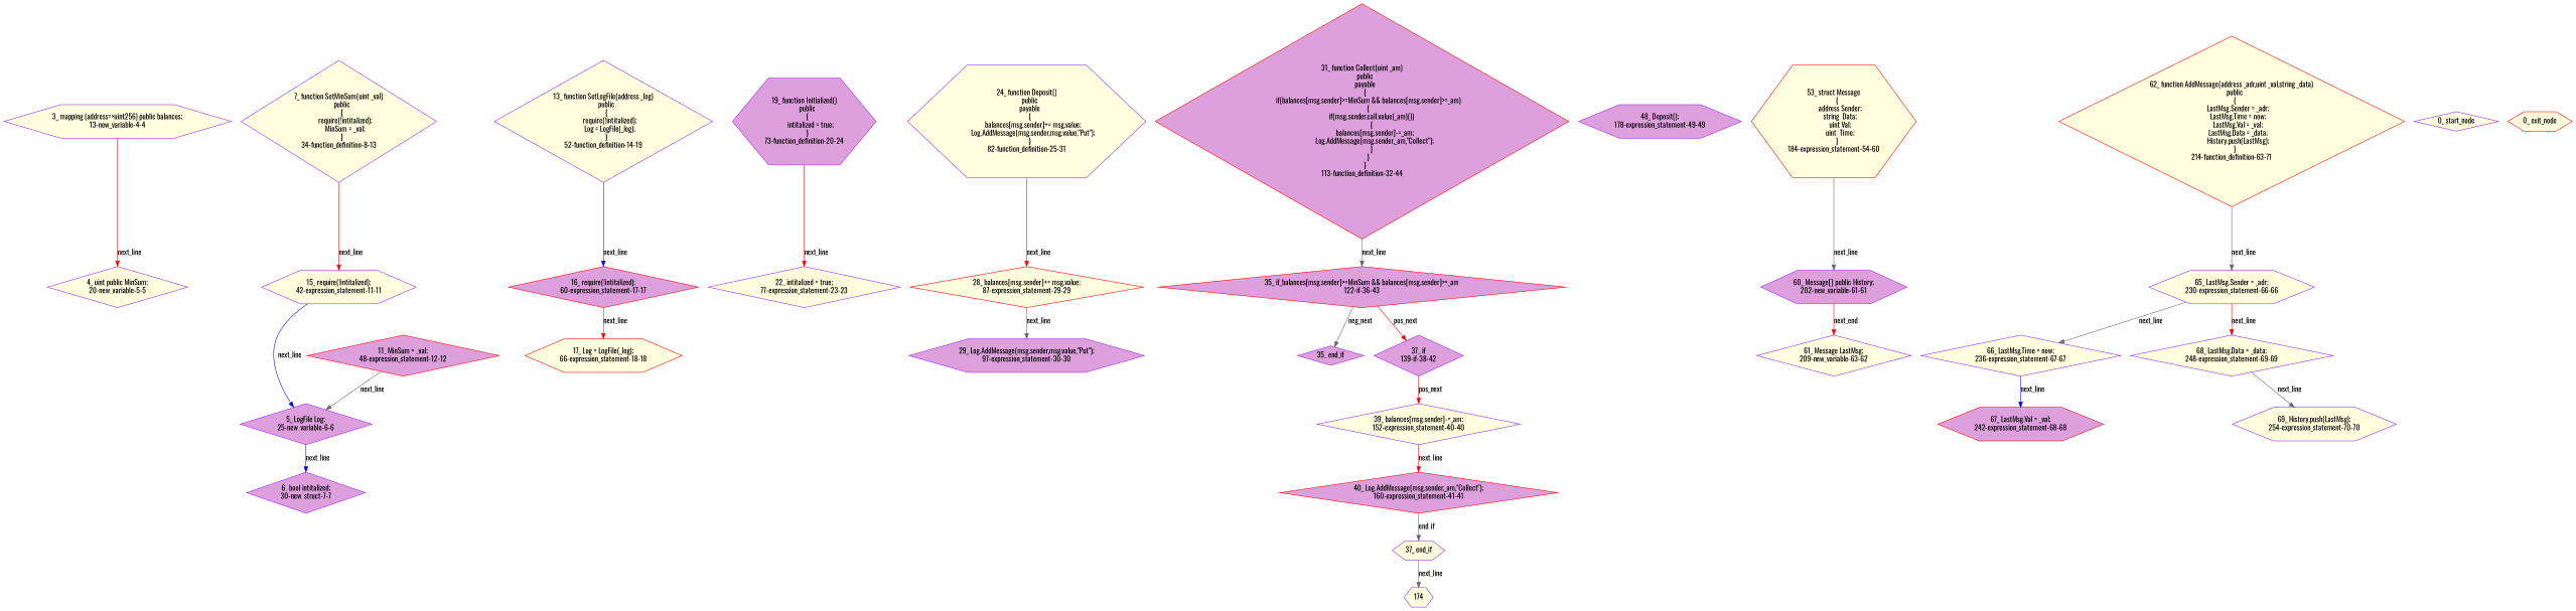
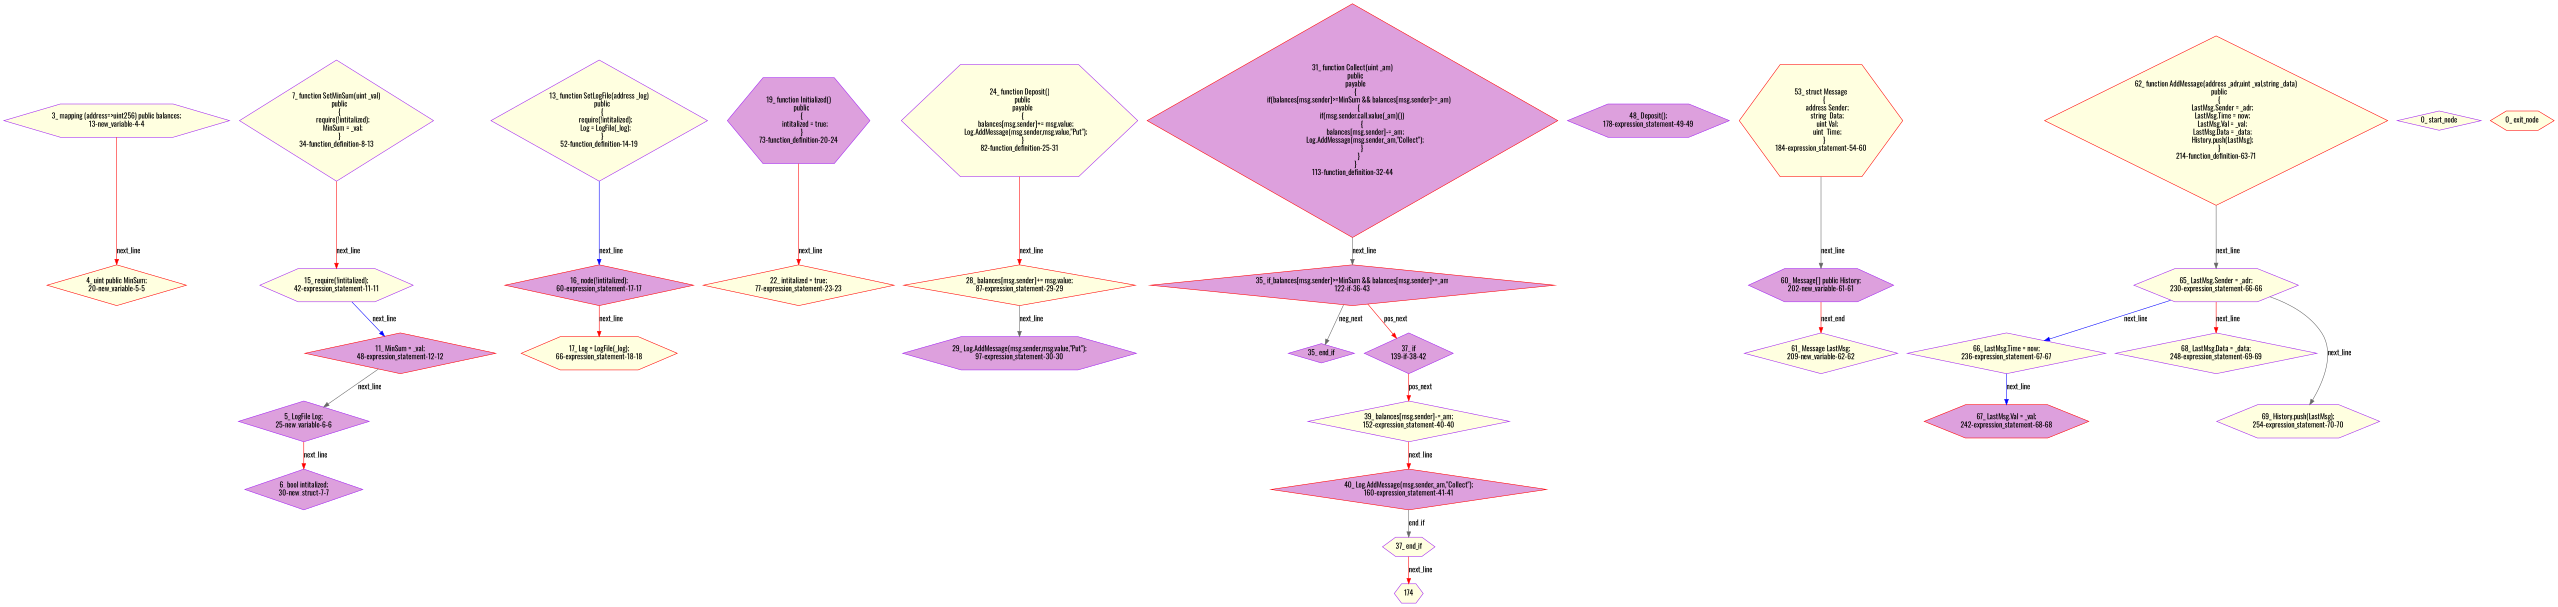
  digraph {
    fontname=Oswald
    node [color=purple fillcolor=lightyellow fontname=Oswald shape=diamond style=filled type_label=expression_statement]
    edge [color=red controlflow_type=next_line edge_type=CFG_edge fontname=Oswald]
    n1 [label="3_ mapping (address=>uint256) public balances;\n13-new_variable-4-4" shape=hexagon type_label=new_variable]
-   n2 [label="4_ uint public MinSum;\n20-new_variable-5-5" type_label=new_variable]
+   n2 [color=red label="4_ uint public MinSum;\n20-new_variable-5-5" type_label=new_variable]
    n3 [fillcolor=plum label="5_ LogFile Log;\n25-new_variable-6-6" type_label=new_variable]
    n4 [fillcolor=plum label="6_ bool intitalized;\n30-new_struct-7-7" type_label=new_variable]
    n5 [label="7_ function SetMinSum(uint _val)\n    public\n    {\n        require(!intitalized);\n        MinSum = _val;\n    }\n34-function_definition-8-13" method="SetMinSum(uint _val)" type_label=function_definition]
    n6 [label="15_ require(!intitalized);\n42-expression_statement-11-11" method="SetMinSum(uint _val)" shape=hexagon]
    n7 [color=red fillcolor=plum label="11_ MinSum = _val;\n48-expression_statement-12-12" method="SetMinSum(uint _val)"]
    n8 [label="13_ function SetLogFile(address _log)\n    public\n    {\n        require(!intitalized);\n        Log = LogFile(_log);\n    }\n52-function_definition-14-19" method="SetLogFile(address _log)" type_label=function_definition]
-   n9 [color=red fillcolor=plum label="16_ require(!intitalized);\n60-expression_statement-17-17" method="SetLogFile(address _log)"]
+   n9 [color=red fillcolor=plum label="16_ node(!intitalized);\n60-expression_statement-17-17" method="SetLogFile(address _log)"]
    n10 [color=red label="17_ Log = LogFile(_log);\n66-expression_statement-18-18" method="SetLogFile(address _log)" shape=hexagon]
    n11 [fillcolor=plum label="19_ function Initialized()\n    public\n    {\n        intitalized = true;\n    }\n73-function_definition-20-24" method="Initialized()" shape=hexagon type_label=function_definition]
-   n12 [label="22_ intitalized = true;\n77-expression_statement-23-23" method="Initialized()"]
+   n12 [color=red label="22_ intitalized = true;\n77-expression_statement-23-23" method="Initialized()"]
    n13 [label="24_ function Deposit()\n    public\n    payable\n    {\n        balances[msg.sender]+= msg.value;\n        Log.AddMessage(msg.sender,msg.value,\"Put\");\n    }\n82-function_definition-25-31" method="Deposit()" shape=hexagon type_label=function_definition]
    n14 [color=red label="28_ balances[msg.sender]+= msg.value;\n87-expression_statement-29-29" method="Deposit()"]
    n15 [fillcolor=plum label="29_ Log.AddMessage(msg.sender,msg.value,\"Put\");\n97-expression_statement-30-30" method="Deposit()" shape=hexagon]
    n16 [color=red fillcolor=plum label="31_ function Collect(uint _am)\n    public\n    payable\n    {\n        if(balances[msg.sender]>=MinSum && balances[msg.sender]>=_am)\n        {\n            if(msg.sender.call.value(_am)())\n            {\n                balances[msg.sender]-=_am;\n                Log.AddMessage(msg.sender,_am,\"Collect\");\n            }\n        }\n    }\n113-function_definition-32-44" method="Collect(uint _am)" type_label=function_definition]
    n17 [color=red fillcolor=plum label="35_ if_balances[msg.sender]>=MinSum && balances[msg.sender]>=_am\n122-if-36-43" method="Collect(uint _am)" type_label=if]
    n18 [fillcolor=plum label="35_ end_if" method="Collect(uint _am)" type_label=end_if]
    n19 [fillcolor=plum label="37_ if\n139-if-38-42" method="Collect(uint _am)" type_label=if]
    n20 [label="39_ balances[msg.sender]-=_am;\n152-expression_statement-40-40" method="Collect(uint _am)"]
    n21 [label="37_ end_if" method="Collect(uint _am)" shape=hexagon type_label=end_if]
    174 [shape=hexagon type_label=""]
    n23 [color=red fillcolor=plum label="40_ Log.AddMessage(msg.sender,_am,\"Collect\");\n160-expression_statement-41-41" method="Collect(uint _am)"]
    n24 [fillcolor=plum label="48_ Deposit();\n178-expression_statement-49-49" shape=hexagon]
    n25 [color=red label="53_ struct Message\n    {\n        address Sender;\n        string  Data;\n        uint Val;\n        uint  Time;\n    }\n184-expression_statement-54-60" method="Message()" shape=hexagon]
    n26 [fillcolor=plum label="60_ Message[] public History;\n202-new_variable-61-61" shape=hexagon type_label=new_variable]
-   n27 [label="61_ Message LastMsg;\n209-new_variable-63-62" type_label=new_variable]
+   n27 [label="61_ Message LastMsg;\n209-new_variable-62-62" type_label=new_variable]
    n28 [color=red label="62_ function AddMessage(address _adr,uint _val,string _data)\n    public\n    {\n        LastMsg.Sender = _adr;\n        LastMsg.Time = now;\n        LastMsg.Val = _val;\n        LastMsg.Data = _data;\n        History.push(LastMsg);\n    }\n214-function_definition-63-71" method="AddMessage(address _adr,uint _val,string _data)" type_label=function_definition]
    n29 [label="65_ LastMsg.Sender = _adr;\n230-expression_statement-66-66" method="AddMessage(address _adr,uint _val,string _data)" shape=hexagon]
    n30 [label="66_ LastMsg.Time = now;\n236-expression_statement-67-67" method="AddMessage(address _adr,uint _val,string _data)"]
    n31 [label="68_ LastMsg.Data = _data;\n248-expression_statement-69-69" method="AddMessage(address _adr,uint _val,string _data)"]
    n32 [color=red fillcolor=plum label="67_ LastMsg.Val = _val;\n242-expression_statement-68-68" method="AddMessage(address _adr,uint _val,string _data)" shape=hexagon]
    n33 [label="69_ History.push(LastMsg);\n254-expression_statement-70-70" method="AddMessage(address _adr,uint _val,string _data)" shape=hexagon]
    n34 [label="0_ start_node" type_label=start]
    n35 [color=red label="0_ exit_node" shape=hexagon type_label=exit]
    n1 -> n2 [label=next_line]
-   n3 -> n4 [color=blue label=next_line]
+   n3 -> n4 [label=next_line]
    n5 -> n6 [label=next_line]
-   n6 -> n3 [color=blue label=next_line]
+   n6 -> n7 [color=blue label=next_line]
    n7 -> n3 [color=gray40 label=next_line]
    n8 -> n9 [color=blue label=next_line]
    n9 -> n10 [label=next_line]
    n11 -> n12 [label=next_line]
    n13 -> n14 [label=next_line]
    n14 -> n15 [color=gray40 label=next_line]
    n16 -> n17 [color=gray40 label=next_line]
    n17 -> n18 [color=gray40 controlflow_type=neg_next label=neg_next]
    n17 -> n19 [controlflow_type=pos_next label=pos_next]
    n19 -> n20 [controlflow_type=pos_next label=pos_next]
    n20 -> n23 [label=next_line]
-   n21 -> 174 [color=gray40 label=next_line]
+   n21 -> 174 [label=next_line]
    n23 -> n21 [color=gray40 controlflow_type=end_if label=end_if]
    n25 -> n26 [color=gray40 label=next_line]
    n26 -> n27 [label=next_end]
    n28 -> n29 [color=gray40 label=next_line]
-   n29 -> n30 [color=gray40 label=next_line]
+   n29 -> n30 [color=blue label=next_line]
    n29 -> n31 [label=next_line]
    n30 -> n32 [color=blue label=next_line]
-   n31 -> n33 [color=gray40 label=next_line]
+   n29 -> n33 [color=gray40 label=next_line]
  }
